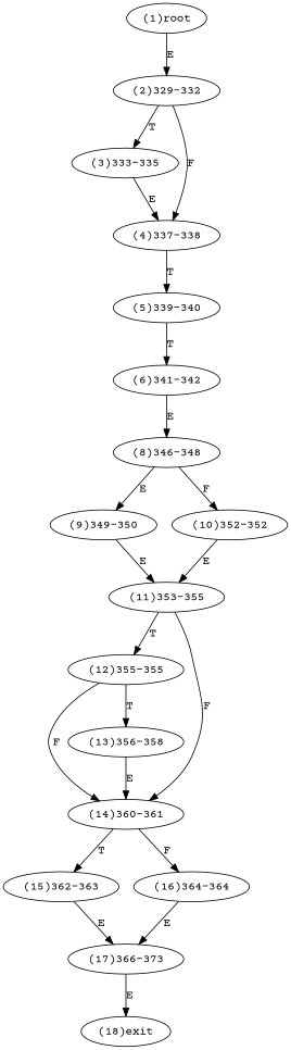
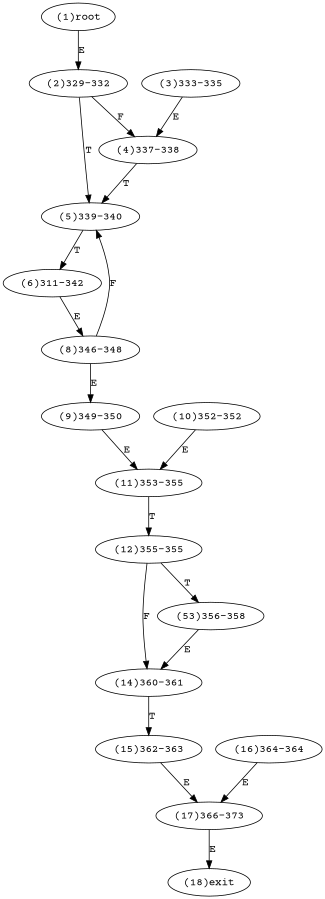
  digraph {
    fontname="Courier Prime"
    node [fontname="Courier Prime"]
    edge [fontname="Courier Prime"]
    n1 [label="(1)root"]
    n2 [label="(2)329-332"]
    n3 [label="(3)333-335"]
    n4 [label="(4)337-338"]
    n5 [label="(5)339-340"]
-   n6 [label="(6)341-342"]
+   n6 [label="(6)311-342"]
    n7 [label="(8)346-348"]
    n8 [label="(9)349-350"]
    n9 [label="(10)352-352"]
    n10 [label="(11)353-355"]
    n11 [label="(12)355-355"]
    n12 [label="(14)360-361"]
-   n13 [label="(13)356-358"]
+   n13 [label="(53)356-358"]
    n14 [label="(15)362-363"]
    n15 [label="(16)364-364"]
    n16 [label="(17)366-373"]
    n17 [label="(18)exit"]
    n1 -> n2 [label=E]
-   n2 -> n3 [label=T]
+   n2 -> n5 [label=T]
    n2 -> n4 [label=F]
    n3 -> n4 [label=E]
    n4 -> n5 [label=T]
    n5 -> n6 [label=T]
    n6 -> n7 [label=E]
    n7 -> n8 [label=E]
-   n7 -> n9 [label=F]
+   n7 -> n5 [label=F]
    n8 -> n10 [label=E]
    n9 -> n10 [label=E]
    n10 -> n11 [label=T]
-   n10 -> n12 [label=F]
    n11 -> n12 [label=F]
    n11 -> n13 [label=T]
    n12 -> n14 [label=T]
-   n12 -> n15 [label=F]
    n13 -> n12 [label=E]
    n14 -> n16 [label=E]
    n15 -> n16 [label=E]
    n16 -> n17 [label=E]
  }
